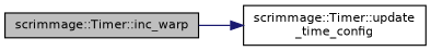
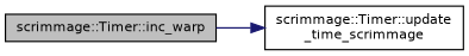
  digraph {
    rankdir=LR
    node [color=black fontname=Helvetica fontsize=10 shape=record style=filled]
    n1 [fillcolor=grey75 fontcolor=black height=0.2 label="scrimmage::Timer::inc_warp" width=0.4]
-   n2 [fillcolor=white height=0.2 label="scrimmage::Timer::update\l_time_config" width=0.4]
+   n2 [fillcolor=white height=0.2 label="scrimmage::Timer::update\l_time_scrimmage" width=0.4]
    n1 -> n2 [color=midnightblue fontname=Helvetica fontsize=10 labelfontname=Helvetica labelfontsize=10 style=solid]
  }
